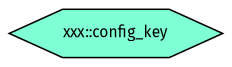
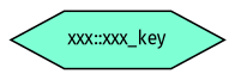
  digraph {
    rankdir=TB
    fontname="Fira Sans"
-   n1 [color=black fillcolor=aquamarine fontname="Fira Sans" fontsize=10 height=0.2 label="xxx::config_key" shape=hexagon style=filled width=0.4]
+   n1 [color=black fillcolor=aquamarine fontname="Fira Sans" fontsize=10 height=0.2 label="xxx::xxx_key" shape=hexagon style=filled width=0.4]
  }
